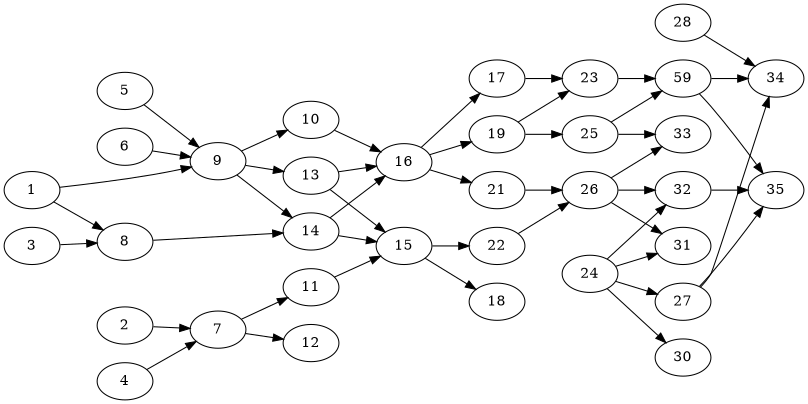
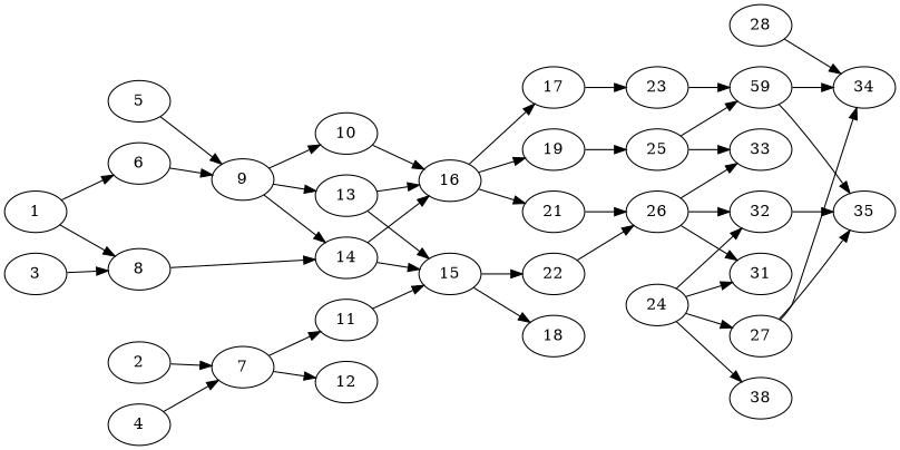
  digraph {
    rankdir=LR
    node [alpha=0.03]
    1 [expect_size=21526528]
    8 [alpha=0.17 expect_size=10574848]
    9 [alpha=0.18 expect_size=21457920]
    14 [alpha=0.01 expect_size=30539776]
    10 [alpha=0.17 expect_size=8370176]
    13 [expect_size=31108096]
    15 [expect_size=43182080]
    16 [alpha=0.10 expect_size=42865664]
    2 [expect_size=15118336]
    7 [alpha=0.01 expect_size=24682496]
    11 [alpha=0.06 expect_size=17850368]
    12 [alpha=0.14 expect_size=24285184]
    3 [alpha=0.20 expect_size=40398848]
    4 [alpha=0.05 expect_size=47205376]
    5 [alpha=0.20 expect_size=43581440]
    6 [alpha=0.06 expect_size=15083520]
    18 [alpha=0.17 expect_size=11111424]
    22 [alpha=0.15 expect_size=51940352]
    17 [alpha=0.02 expect_size=8896512]
    19 [alpha=0.05 expect_size=50451456]
    21 [alpha=0.07 expect_size=38415360]
    23 [alpha=0.19 expect_size=37182464]
    25 [alpha=0.17 expect_size=45097984]
    26 [alpha=0.19 expect_size=51736576]
    n25 [alpha=0.19 expect_size=26781696 label=59]
    33 [expect_size=50447360]
    24 [alpha=0.20 expect_size=43503616]
    27 [alpha=0.08 expect_size=29048832]
-   30 [alpha=0.19 expect_size=39300096]
+   30 [alpha=0.19 expect_size=39300096 label=38]
    31 [alpha=0.05 expect_size=45493248]
    32 [alpha=0.19 expect_size=14459904]
    28 [alpha=0.00 expect_size=34010112]
    34 [alpha=0.18 expect_size=47054848]
    35 [alpha=0.10 expect_size=46245888]
    1 -> 8
-   1 -> 9
+   1 -> 6
    8 -> 14
    9 -> 14
    9 -> 10
    9 -> 13
    14 -> 15
    14 -> 16
    10 -> 16
    13 -> 15
    13 -> 16
    15 -> 18
    15 -> 22
    16 -> 17
    16 -> 19
    16 -> 21
    2 -> 7
    7 -> 11
    7 -> 12
    11 -> 15
    3 -> 8
    4 -> 7
    5 -> 9
    6 -> 9
    22 -> 26
    17 -> 23
-   19 -> 23
    19 -> 25
    21 -> 26
    23 -> n25
    25 -> n25
    25 -> 33
    26 -> 33
    26 -> 31
    26 -> 32
    n25 -> 34
    n25 -> 35
    24 -> 27
    24 -> 30
    24 -> 31
    24 -> 32
    27 -> 34
    27 -> 35
    32 -> 35
    28 -> 34
  }
